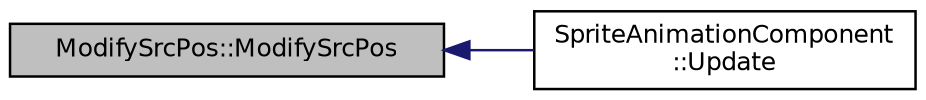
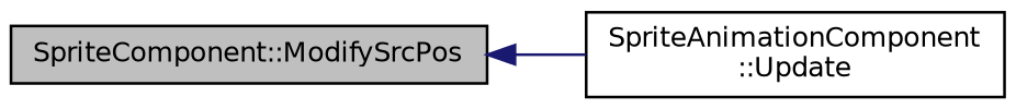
  digraph {
    rankdir=LR
    node [color=black fontname=Helvetica fontsize=10 shape=record style=filled]
-   n1 [fillcolor=grey75 fontcolor=black height=0.2 label="ModifySrcPos::ModifySrcPos" width=0.4]
+   n1 [fillcolor=grey75 fontcolor=black height=0.2 label="SpriteComponent::ModifySrcPos" width=0.4]
    n2 [fillcolor=white height=0.2 label="SpriteAnimationComponent\l::Update" width=0.4]
    n1 -> n2 [color=midnightblue dir=back fontname=Helvetica fontsize=10 labelfontname=Helvetica labelfontsize=10 style=solid]
  }
